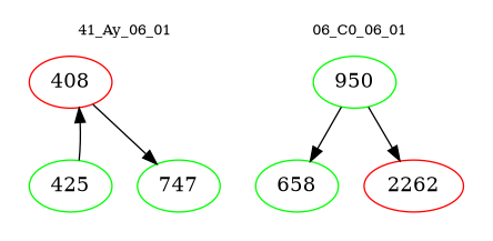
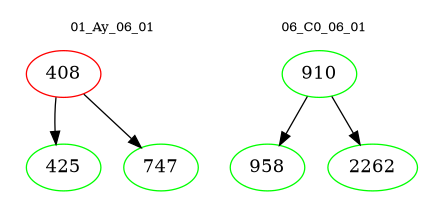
  digraph {
    node [color=green]
    edge [color=black]
    n1 [color=red label=408]
    n2 [label=425]
    n3 [label=747]
-   n4 [label=950]
-   n5 [label=658]
-   n6 [color=red label=2262]
+   n4 [label=910]
+   n5 [label=958]
+   n6 [label=2262]
    subgraph cluster_1 {
      color=white
      fontsize=10
-     label="41_Ay_06_01"
+     label="01_Ay_06_01"
      n1
      n2
      n3
    }
    subgraph cluster_2 {
      color=white
      fontsize=10
      label="06_C0_06_01"
      n4
      n5
      n6
    }
-   n2 -> n1
+   n1 -> n2
    n1 -> n3
    n4 -> n5
    n4 -> n6
  }
